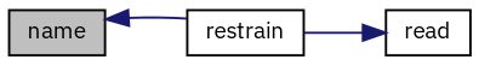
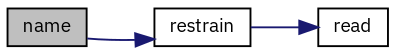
  digraph {
    fontname="IBM Plex Sans"
    rankdir=LR
    node [color=black fontname="IBM Plex Sans" fontsize=10 shape=record]
    edge [color=midnightblue fontname="IBM Plex Sans" fontsize=10 labelfontname=FreeSans labelfontsize=10 style=solid]
    n1 [fillcolor=grey75 fontcolor=black height=0.2 label=name style=filled width=0.4]
    n2 [height=0.2 label=restrain width=0.4]
    n3 [height=0.2 label=read width=0.4]
-   n2 -> n1
+   n1 -> n2
    n2 -> n3
  }
